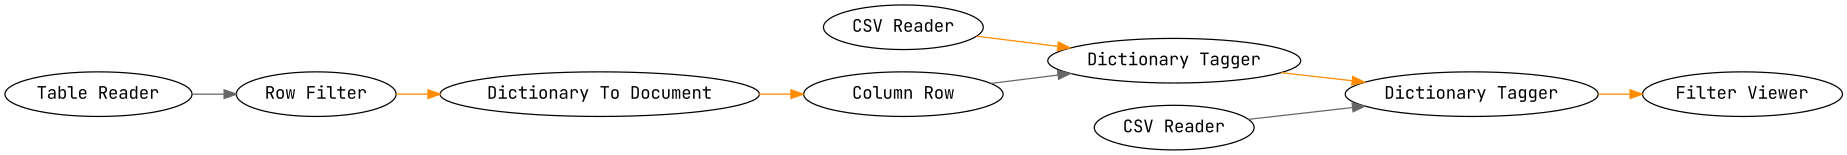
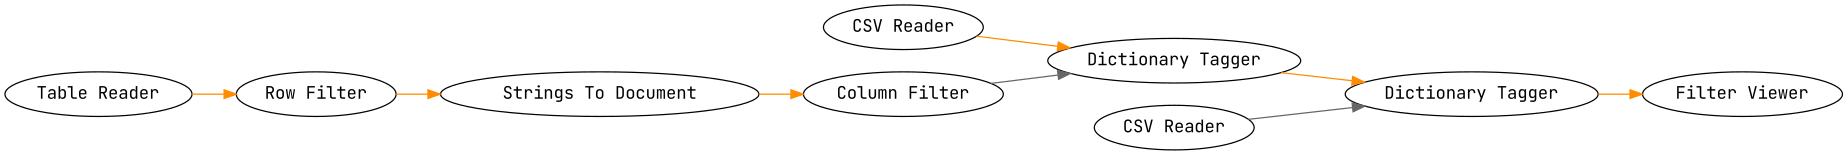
  digraph {
    fontname="JetBrains Mono"
    rankdir=LR
    node [fontname="JetBrains Mono"]
    edge [color=darkorange fontname="JetBrains Mono"]
    n1 [label="Dictionary Tagger"]
    n2 [label="Filter Viewer"]
    n3 [label="CSV Reader"]
    n4 [label="Dictionary Tagger"]
-   n5 [label="Column Row"]
+   n5 [label="Column Filter"]
    n6 [label="Table Reader"]
    n7 [label="Row Filter"]
-   n8 [label="Dictionary To Document"]
+   n8 [label="Strings To Document"]
    n9 [label="CSV Reader"]
    n1 -> n2
    n3 -> n4
    n4 -> n1
    n5 -> n4 [color=gray40]
-   n6 -> n7 [color=gray40]
+   n6 -> n7
    n7 -> n8
    n8 -> n5
    n9 -> n1 [color=gray40]
  }
